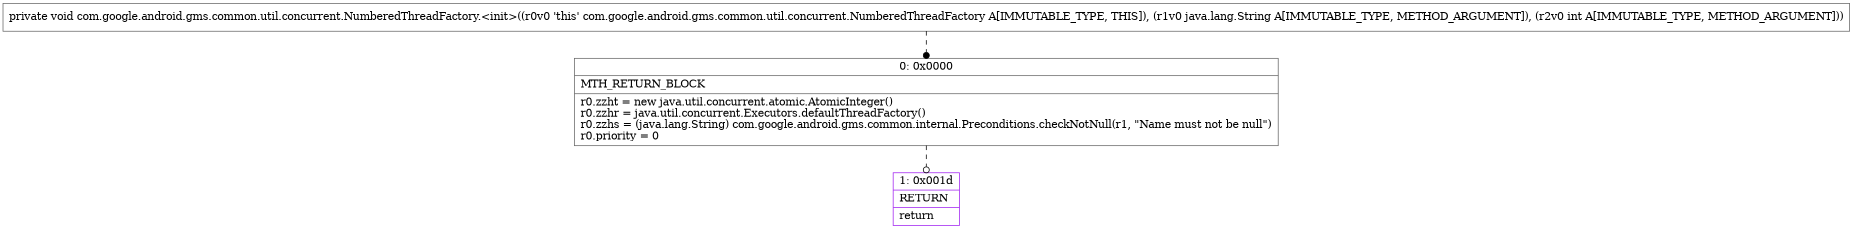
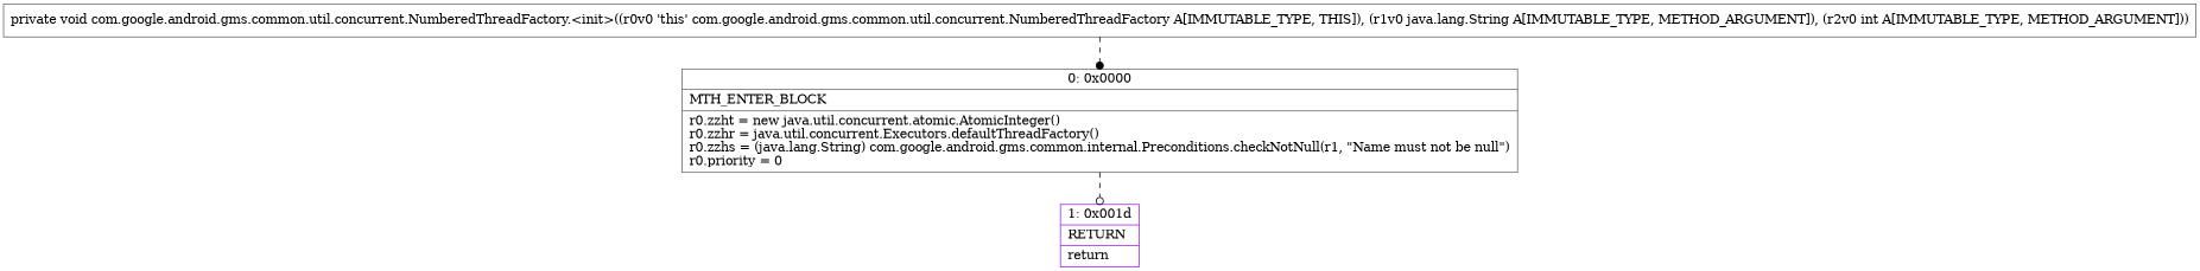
  digraph {
    node [shape=record color=gray40]
    edge [style=dashed]
-   n1 [label="{0\:\ 0x0000|MTH_RETURN_BLOCK\l|r0.zzht = new java.util.concurrent.atomic.AtomicInteger()\lr0.zzhr = java.util.concurrent.Executors.defaultThreadFactory()\lr0.zzhs = (java.lang.String) com.google.android.gms.common.internal.Preconditions.checkNotNull(r1, \"Name must not be null\")\lr0.priority = 0\l}"]
+   n1 [label="{0\:\ 0x0000|MTH_ENTER_BLOCK\l|r0.zzht = new java.util.concurrent.atomic.AtomicInteger()\lr0.zzhr = java.util.concurrent.Executors.defaultThreadFactory()\lr0.zzhs = (java.lang.String) com.google.android.gms.common.internal.Preconditions.checkNotNull(r1, \"Name must not be null\")\lr0.priority = 0\l}"]
    n2 [label="{1\:\ 0x001d|RETURN\l|return\l}" color=purple]
    n3 [label="{private void com.google.android.gms.common.util.concurrent.NumberedThreadFactory.\<init\>((r0v0 'this' com.google.android.gms.common.util.concurrent.NumberedThreadFactory A[IMMUTABLE_TYPE, THIS]), (r1v0 java.lang.String A[IMMUTABLE_TYPE, METHOD_ARGUMENT]), (r2v0 int A[IMMUTABLE_TYPE, METHOD_ARGUMENT])) }"]
    n1 -> n2 [arrowhead=odot]
    n3 -> n1 [arrowhead=dot]
  }
